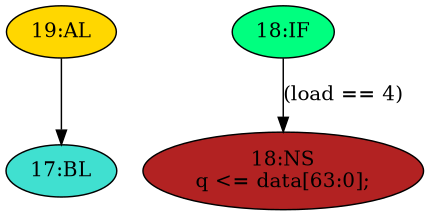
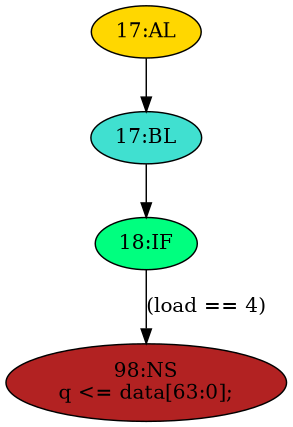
  strict digraph {
    node [statements="[]" style=filled]
    edge [cond="[]" lineno=None]
-   n1 [ast="<pyverilog.vparser.ast.Always object at 0x7f465119f890>" clk_sens=True fillcolor=gold label="19:AL" sens="['clk']" typ=Always use_var="['load', 'data']"]
+   n1 [ast="<pyverilog.vparser.ast.Always object at 0x7f465119f890>" clk_sens=True fillcolor=gold label="17:AL" sens="['clk']" typ=Always use_var="['load', 'data']"]
    n2 [ast="<pyverilog.vparser.ast.Block object at 0x7f465119fa50>" fillcolor=turquoise label="17:BL" typ=Block]
    n3 [ast="<pyverilog.vparser.ast.IfStatement object at 0x7f465119fa90>" fillcolor=springgreen label="18:IF" typ=IfStatement]
-   n4 [ast="<pyverilog.vparser.ast.NonblockingSubstitution object at 0x7f465119fb50>" fillcolor=firebrick label="18:NS\nq <= data[63:0];" statements="[<pyverilog.vparser.ast.NonblockingSubstitution object at 0x7f465119fb50>]" typ=NonblockingSubstitution]
+   n4 [ast="<pyverilog.vparser.ast.NonblockingSubstitution object at 0x7f465119fb50>" fillcolor=firebrick label="98:NS\nq <= data[63:0];" statements="[<pyverilog.vparser.ast.NonblockingSubstitution object at 0x7f465119fb50>]" typ=NonblockingSubstitution]
    n1 -> n2
+   n2 -> n3
    n3 -> n4 [cond="['load']" label="(load == 4)" lineno=18]
  }
